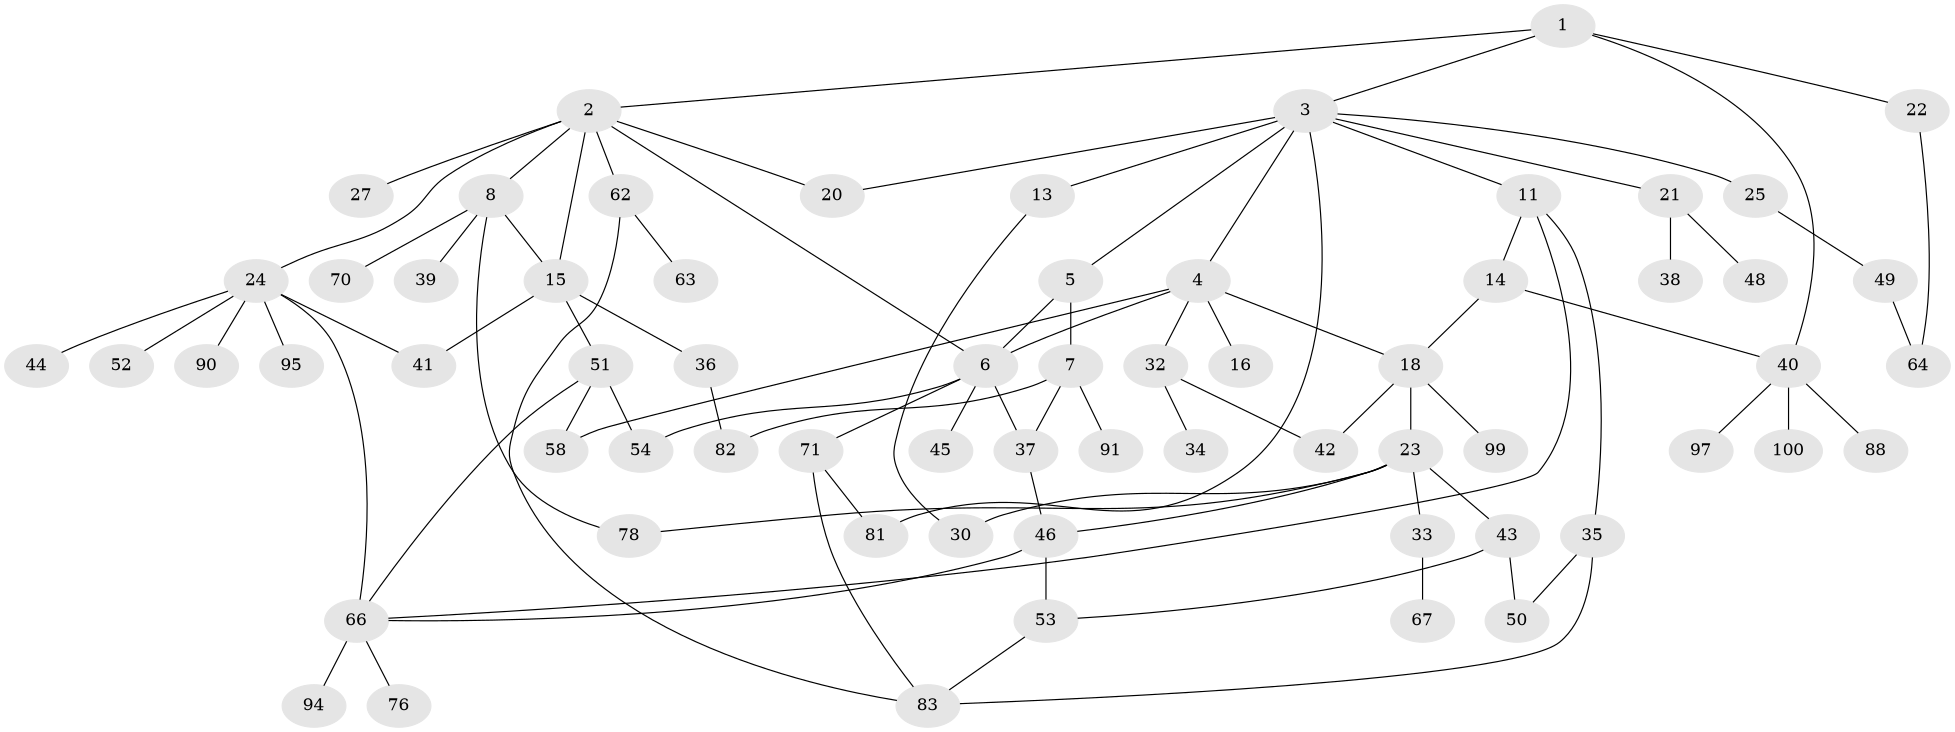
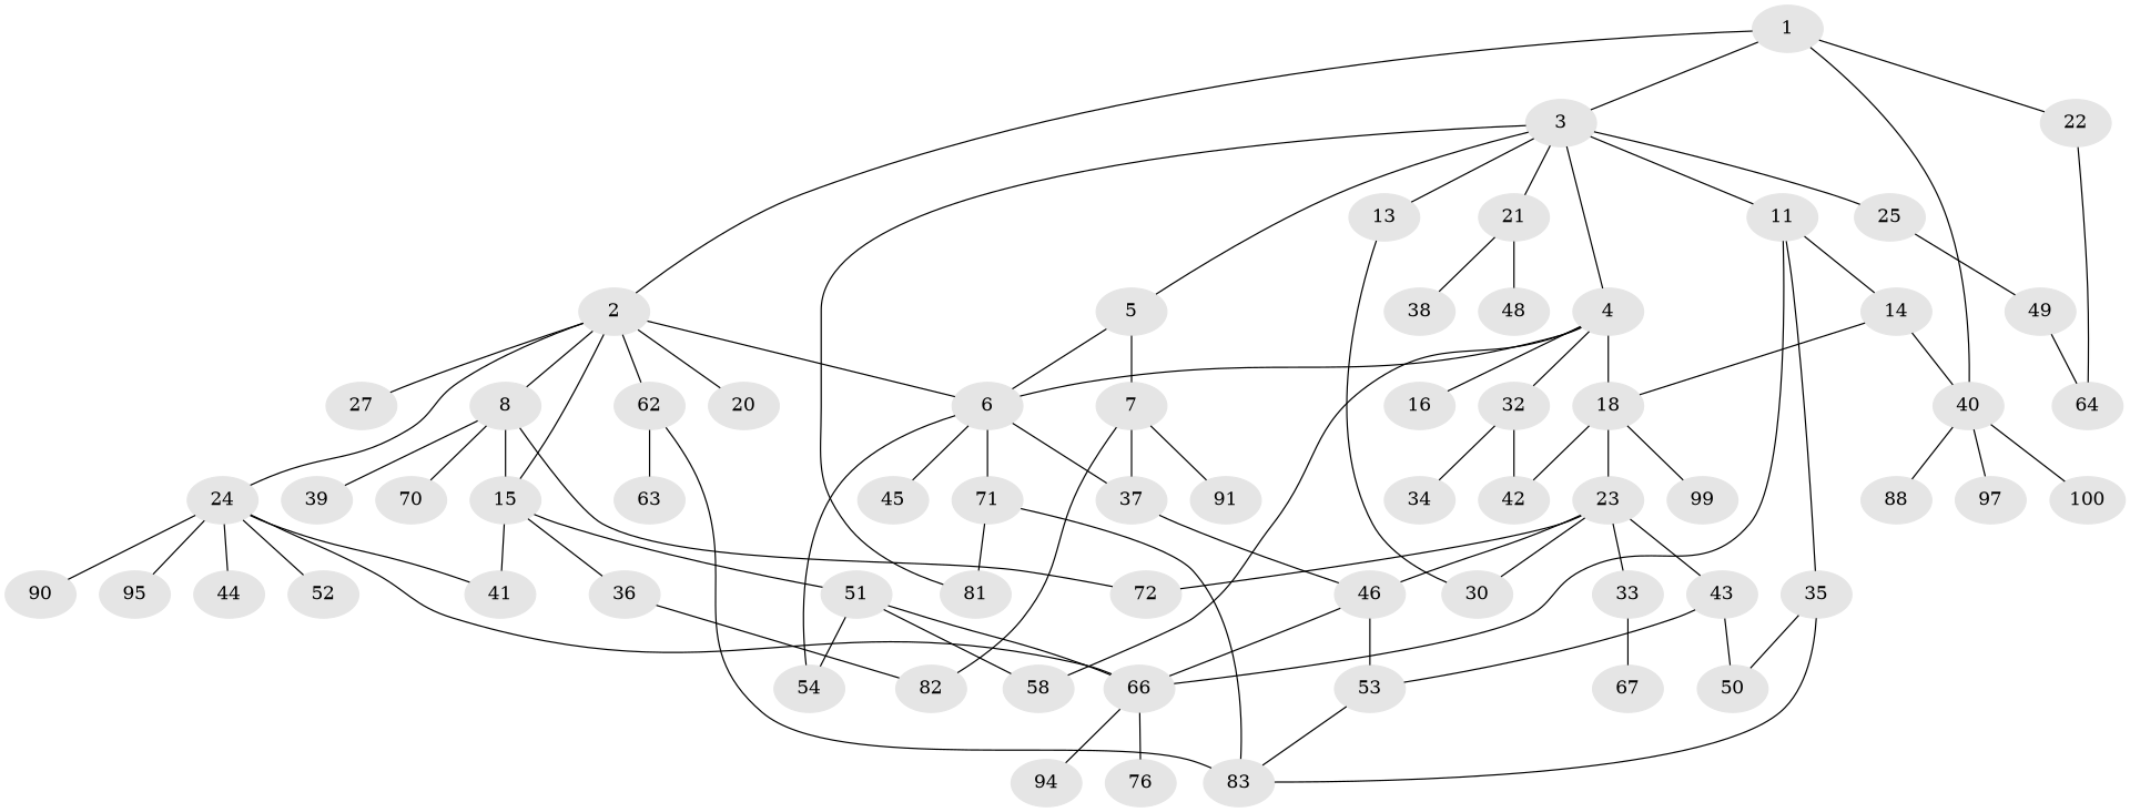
  graph {
    node [color=gray90 style=filled]
    1 [super="+31"]
    2 [super="+26"]
    3 [super="+10"]
    22
    40 [super="+59"]
    6 [super="+12"]
    8 [super="+9"]
    15 [super="+72"]
    20
    24 [super="+68"]
    27
    62 [super="+77"]
    4 [super="+17"]
    5 [super="+87"]
    11 [super="+98"]
    13
    21
    25
    81 [super="+85"]
    64 [super="+96"]
    88
    97
    100
    37 [super="+75"]
    45
    54 [super="+79"]
    71 [super="+86"]
    39 [super="+60"]
    70
-   78 [super="+93"]
+   78 [super="+93" label=72]
    36 [super="+65"]
    41
    51 [super="+57"]
    66 [super="+73"]
    44
    52
    90
    95
    83
    63
    16 [super="+19"]
    18 [super="+61"]
    32 [super="+47"]
    58
    7
    14
    35 [super="+92"]
    30 [super="+74"]
    38
    48 [super="+84"]
    49 [super="+80"]
    23 [super="+29"]
    42 [super="+55"]
    99
    34
    82 [super="+89"]
    91
    46 [super="+56"]
    50
    76
    94
    33
    43 [super="+69"]
    67
    53
    1 -- 2
    1 -- 3
    1 -- 22
    1 -- 40
    2 -- 6
    2 -- 8
    2 -- 15
    2 -- 20
    2 -- 24
    2 -- 27
    2 -- 62
-   3 -- 20
    3 -- 4
    3 -- 5
    3 -- 11
    3 -- 13
    3 -- 21
    3 -- 25
    3 -- 81
    22 -- 64
    40 -- 88
    40 -- 97
    40 -- 100
    6 -- 37
    6 -- 45
    6 -- 54
    6 -- 71
    8 -- 15
    8 -- 39
    8 -- 70
    8 -- 78
    15 -- 36
    15 -- 41
    15 -- 51
    24 -- 41
    24 -- 66
    24 -- 44
    24 -- 52
    24 -- 90
    24 -- 95
    62 -- 83
    62 -- 63
    4 -- 6
    4 -- 16
    4 -- 18
    4 -- 32
    4 -- 58
    5 -- 6
    5 -- 7
    11 -- 66
    11 -- 14
    11 -- 35
    13 -- 30
    21 -- 38
    21 -- 48
    25 -- 49
    37 -- 46
    71 -- 81
    71 -- 83
    36 -- 82
    51 -- 54
    51 -- 66
    51 -- 58
    66 -- 76
    66 -- 94
    18 -- 23
    18 -- 42
    18 -- 99
    32 -- 42
    32 -- 34
    7 -- 37
    7 -- 82
    7 -- 91
    14 -- 40
    14 -- 18
    35 -- 83
    35 -- 50
    49 -- 64
    23 -- 78
    23 -- 30
    23 -- 46
    23 -- 33
    23 -- 43
    46 -- 66
    46 -- 53
    33 -- 67
    43 -- 50
    43 -- 53
    53 -- 83
  }
